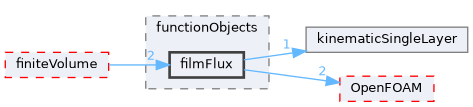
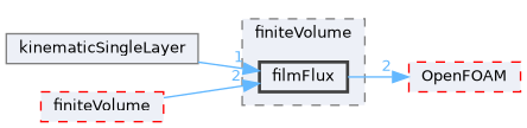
  digraph {
    compound=true
    rankdir=LR
    node [color=red fillcolor="#edf0f7" fontname=Helvetica fontsize=10 shape=box style="filled,dashed"]
    edge [color=steelblue1 fontcolor=steelblue1 fontname=Helvetica fontsize=10 headlabel=2 labeldistance=1.5 labelfontname=Helvetica labelfontsize=10]
    n1 [color=grey25 height=0.2 label=filmFlux style="filled,bold" width=0.4]
    n2 [color=grey50 height=0.2 label=kinematicSingleLayer style=filled width=0.4]
    n3 [height=0.2 label=OpenFOAM width=0.4]
    n4 [height=0.2 label=finiteVolume width=0.4]
    subgraph cluster_1 {
      bgcolor="#edf0f7"
      fontname=Helvetica
      fontsize=10
-     label=functionObjects
+     label=finiteVolume
      pencolor=grey50
      style="filled,dashed"
      n1
    }
-   n1 -> n2 [headlabel=1]
+   n2 -> n1 [headlabel=1]
    n1 -> n3
    n4 -> n1
  }
